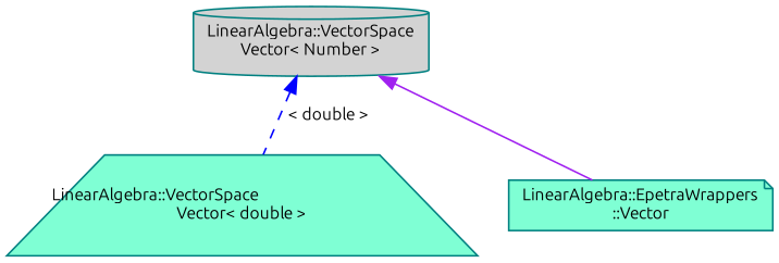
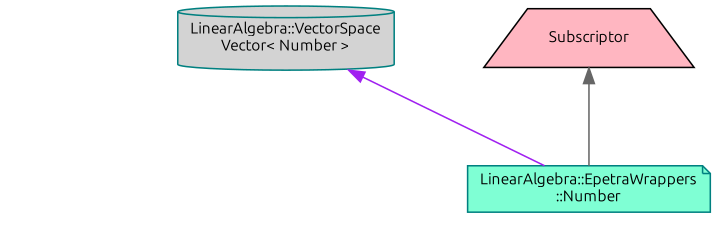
  digraph {
    fontname=Ubuntu
    node [color=teal fillcolor=aquamarine fontname=Ubuntu fontsize=10 shape=trapezium style=filled]
    edge [dir=back fontname=Ubuntu fontsize=10 labelfontname=Helvetica labelfontsize=10 style=solid]
-   n1 [fontcolor=black height=0.2 label="LinearAlgebra::EpetraWrappers\l::Vector" shape=note width=0.4]
-   n2 [height=0.2 label="LinearAlgebra::VectorSpace\lVector\< double \>" width=0.4]
+   n1 [fontcolor=black height=0.2 label="LinearAlgebra::EpetraWrappers\l::Number" shape=note width=0.4]
    n3 [fillcolor=lightgrey height=0.2 label="LinearAlgebra::VectorSpace\lVector\< Number \>" shape=cylinder width=0.4]
+   n4 [color=black fillcolor=lightpink height=0.2 label=Subscriptor width=0.4]
    n3 -> n1 [color=purple]
-   n3 -> n2 [color=blue label=" \< double \>" style=dashed]
+   n4 -> n1 [color=gray40]
  }
